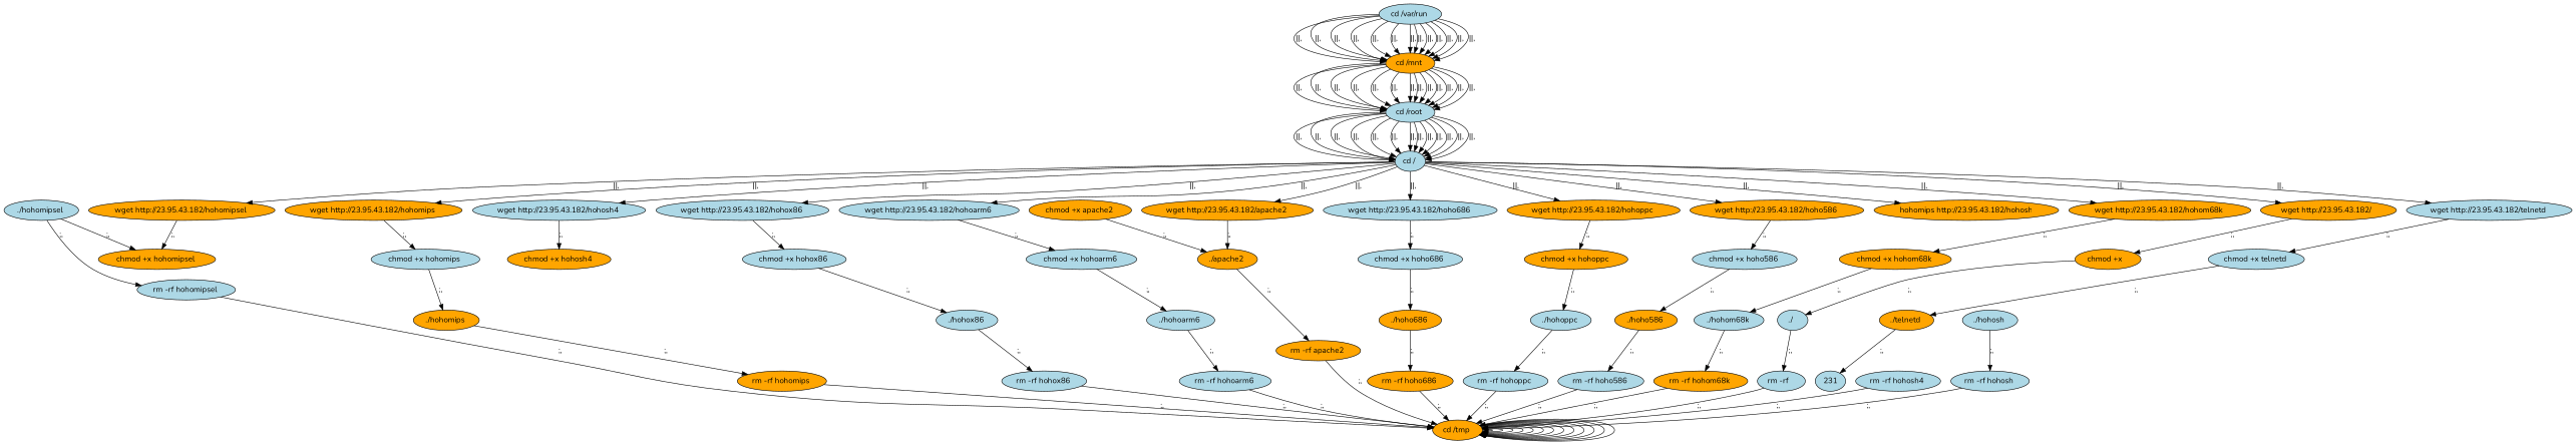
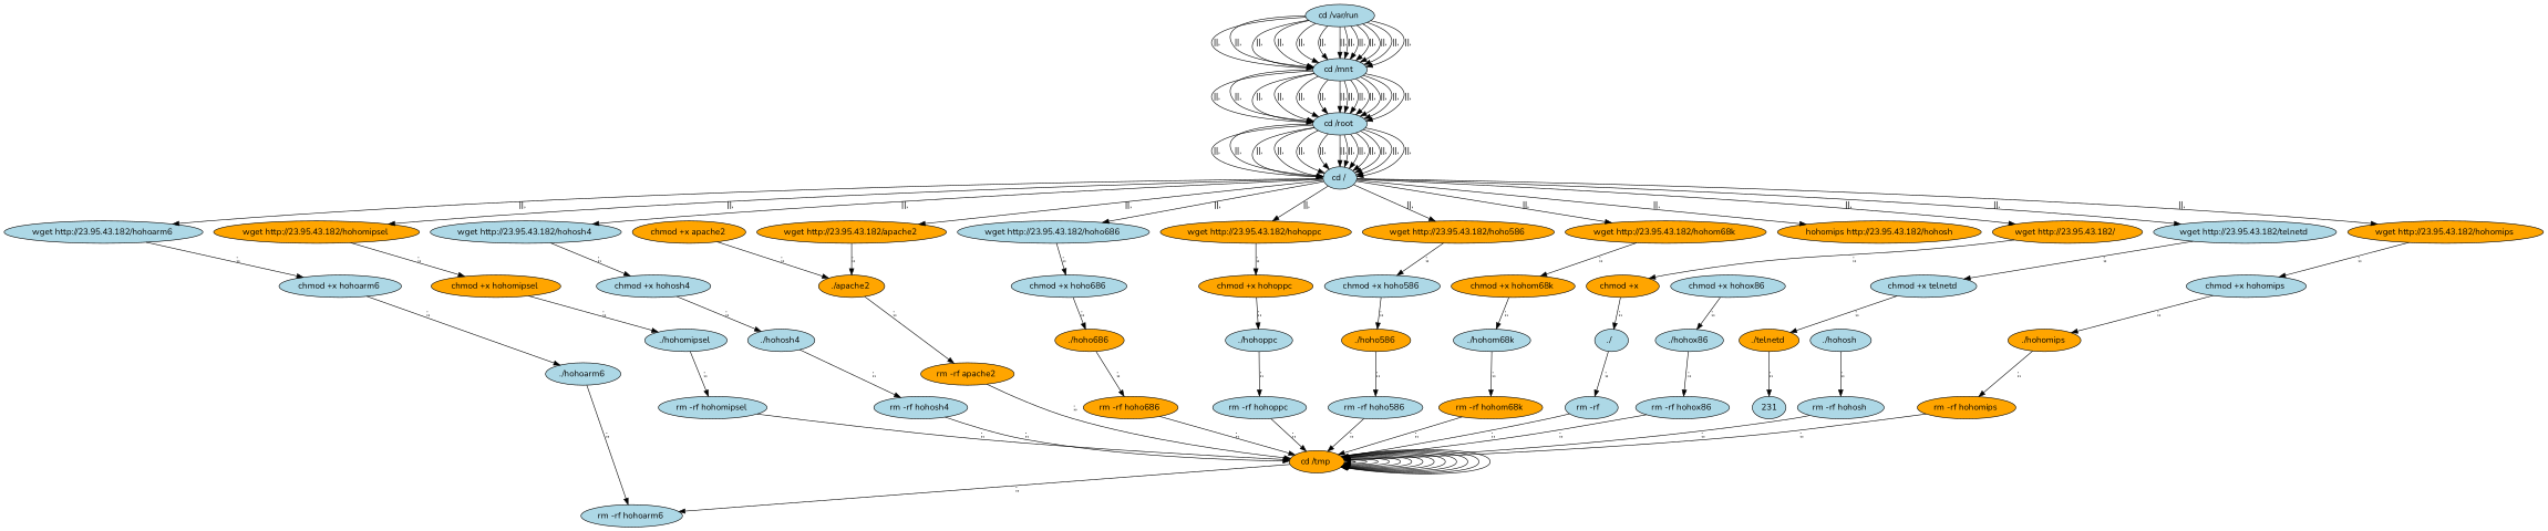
  digraph {
    fontname=Nunito
    node [fillcolor=lightblue fontname=Nunito style=filled]
    edge [fontname=Nunito]
    n1 [fillcolor=orange label="cd /tmp "]
    n2 [label="cd /var/run "]
-   n3 [fillcolor=orange label="cd /mnt "]
+   n3 [label="cd /mnt "]
    n4 [label="cd /root "]
    n5 [label="cd / "]
    n6 [fillcolor=orange label="wget http://23.95.43.182/hohomips "]
    n7 [fillcolor=orange label="wget http://23.95.43.182/hohomipsel "]
    n8 [label="wget http://23.95.43.182/hohosh4 "]
-   n9 [label="wget http://23.95.43.182/hohox86 "]
    n10 [label="wget http://23.95.43.182/hohoarm6 "]
    n11 [label="wget http://23.95.43.182/hoho686 "]
    n12 [fillcolor=orange label="wget http://23.95.43.182/hohoppc "]
    n13 [fillcolor=orange label="wget http://23.95.43.182/hoho586 "]
    n14 [fillcolor=orange label="wget http://23.95.43.182/hohom68k "]
    n15 [fillcolor=orange label="hohomips http://23.95.43.182/hohosh"]
    n16 [fillcolor=orange label="wget http://23.95.43.182/  "]
    n17 [fillcolor=orange label="wget http://23.95.43.182/apache2 "]
    n18 [label="wget http://23.95.43.182/telnetd "]
    n19 [label="chmod +x hohomips "]
    n20 [fillcolor=orange label="chmod +x hohomipsel "]
-   n21 [fillcolor=orange label="chmod +x hohosh4 "]
+   n21 [label="chmod +x hohosh4 "]
    n22 [label="chmod +x hohox86 "]
    n23 [label="chmod +x hohoarm6 "]
    n24 [label="chmod +x hoho686 "]
    n25 [fillcolor=orange label="chmod +x hohoppc "]
    n26 [label="chmod +x hoho586 "]
    n27 [fillcolor=orange label="chmod +x hohom68k "]
    n28 [fillcolor=orange label="chmod +x   "]
    n29 [fillcolor=orange label="./apache2 "]
    n30 [label="chmod +x telnetd "]
    n31 [fillcolor=orange label="./hohomips "]
    n32 [fillcolor=orange label="rm -rf hohomips "]
    n33 [label="./hohomipsel "]
    n34 [label="rm -rf hohomipsel "]
+   n35 [label="./hohosh4 "]
    n36 [label="rm -rf hohosh4 "]
    n37 [label="./hohox86 "]
    n38 [label="rm -rf hohox86 "]
    n39 [label="./hohoarm6 "]
    n40 [label="rm -rf hohoarm6 "]
    n41 [fillcolor=orange label="./hoho686 "]
    n42 [fillcolor=orange label="rm -rf hoho686 "]
    n43 [label="./hohoppc "]
    n44 [label="rm -rf hohoppc "]
    n45 [fillcolor=orange label="./hoho586 "]
    n46 [label="rm -rf hoho586 "]
    n47 [label="./hohom68k "]
    n48 [fillcolor=orange label="rm -rf hohom68k "]
    n49 [label="./hohosh "]
    n50 [label="rm -rf hohosh "]
    n51 [label="./  "]
    n52 [label="rm -rf   "]
    n53 [fillcolor=orange label="chmod +x apache2 "]
    n54 [fillcolor=orange label="rm -rf apache2 "]
    n55 [fillcolor=orange label="./telnetd "]
    231
    n1 -> n1
    n1 -> n1
    n1 -> n1
    n1 -> n1
    n1 -> n1
    n1 -> n1
    n1 -> n1
    n1 -> n1
    n1 -> n1
    n1 -> n1
    n1 -> n1
    n1 -> n1
    n1 -> n1
    n2 -> n3 [label="||,"]
    n2 -> n3 [label="||,"]
    n2 -> n3 [label="||,"]
    n2 -> n3 [label="||,"]
    n2 -> n3 [label="||,"]
    n2 -> n3 [label="||,"]
    n2 -> n3 [label="||,"]
    n2 -> n3 [label="||,"]
    n2 -> n3 [label="||,"]
    n2 -> n3 [label="||,"]
    n2 -> n3 [label="||,"]
    n2 -> n3 [label="||,"]
    n2 -> n3 [label="||,"]
    n3 -> n4 [label="||,"]
    n3 -> n4 [label="||,"]
    n3 -> n4 [label="||,"]
    n3 -> n4 [label="||,"]
    n3 -> n4 [label="||,"]
    n3 -> n4 [label="||,"]
    n3 -> n4 [label="||,"]
    n3 -> n4 [label="||,"]
    n3 -> n4 [label="||,"]
    n3 -> n4 [label="||,"]
    n3 -> n4 [label="||,"]
    n3 -> n4 [label="||,"]
    n3 -> n4 [label="||,"]
    n4 -> n5 [label="||,"]
    n4 -> n5 [label="||,"]
    n4 -> n5 [label="||,"]
    n4 -> n5 [label="||,"]
    n4 -> n5 [label="||,"]
    n4 -> n5 [label="||,"]
    n4 -> n5 [label="||,"]
    n4 -> n5 [label="||,"]
    n4 -> n5 [label="||,"]
    n4 -> n5 [label="||,"]
    n4 -> n5 [label="||,"]
    n4 -> n5 [label="||,"]
    n4 -> n5 [label="||,"]
    n5 -> n6 [label="||,"]
    n5 -> n7 [label="||,"]
    n5 -> n8 [label="||,"]
-   n5 -> n9 [label="||,"]
    n5 -> n10 [label="||,"]
    n5 -> n11 [label="||,"]
    n5 -> n12 [label="||,"]
    n5 -> n13 [label="||,"]
    n5 -> n14 [label="||,"]
    n5 -> n15 [label="||,"]
    n5 -> n16 [label="||,"]
    n5 -> n17 [label="||,"]
    n5 -> n18 [label="||,"]
    n6 -> n19 [label=";,"]
    n7 -> n20 [label=";,"]
    n8 -> n21 [label=";,"]
-   n9 -> n22 [label=";,"]
    n10 -> n23 [label=";,"]
    n11 -> n24 [label=";,"]
    n12 -> n25 [label=";,"]
    n13 -> n26 [label=";,"]
    n14 -> n27 [label=";,"]
    n16 -> n28 [label=";,"]
    n17 -> n29 [label=";,"]
    n18 -> n30 [label=";,"]
    n19 -> n31 [label=";,"]
-   n33 -> n20 [label=";,"]
+   n20 -> n33 [label=";,"]
+   n21 -> n35 [label=";,"]
    n22 -> n37 [label=";,"]
    n23 -> n39 [label=";,"]
    n24 -> n41 [label=";,"]
    n25 -> n43 [label=";,"]
    n26 -> n45 [label=";,"]
    n27 -> n47 [label=";,"]
    n28 -> n51 [label=";,"]
    n29 -> n54 [label=";,"]
    n30 -> n55 [label=";,"]
    n31 -> n32 [label=";,"]
    n32 -> n1 [label=";,"]
    n33 -> n34 [label=";,"]
    n34 -> n1 [label=";,"]
+   n35 -> n36 [label=";,"]
    n36 -> n1 [label=";,"]
    n37 -> n38 [label=";,"]
    n38 -> n1 [label=";,"]
    n39 -> n40 [label=";,"]
-   n40 -> n1 [label=";,"]
+   n1 -> n40 [label=";,"]
    n41 -> n42 [label=";,"]
    n42 -> n1 [label=";,"]
    n43 -> n44 [label=";,"]
    n44 -> n1 [label=";,"]
    n45 -> n46 [label=";,"]
    n46 -> n1 [label=";,"]
    n47 -> n48 [label=";,"]
    n48 -> n1 [label=";,"]
    n49 -> n50 [label=";,"]
    n50 -> n1 [label=";,"]
    n51 -> n52 [label=";,"]
    n52 -> n1 [label=";,"]
    n53 -> n29 [label=";,"]
    n54 -> n1 [label=";,"]
    n55 -> 231 [label=";,"]
  }
